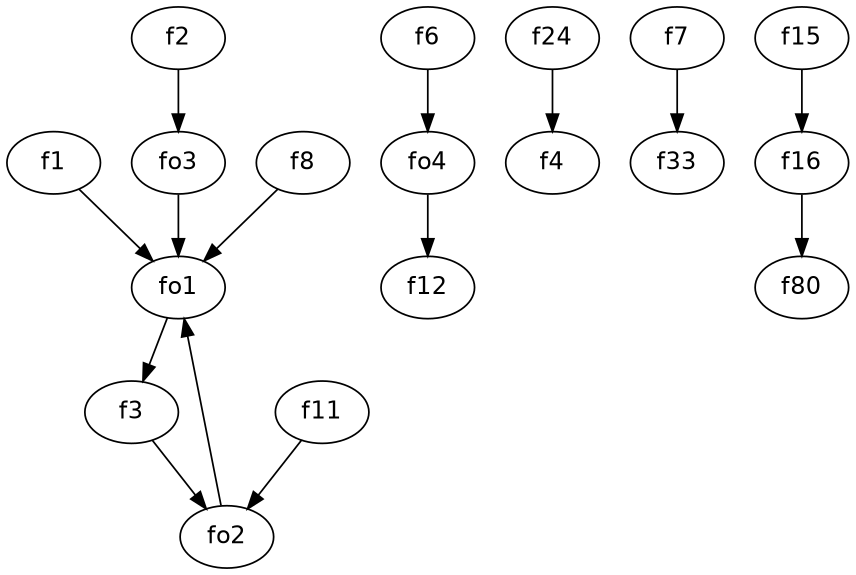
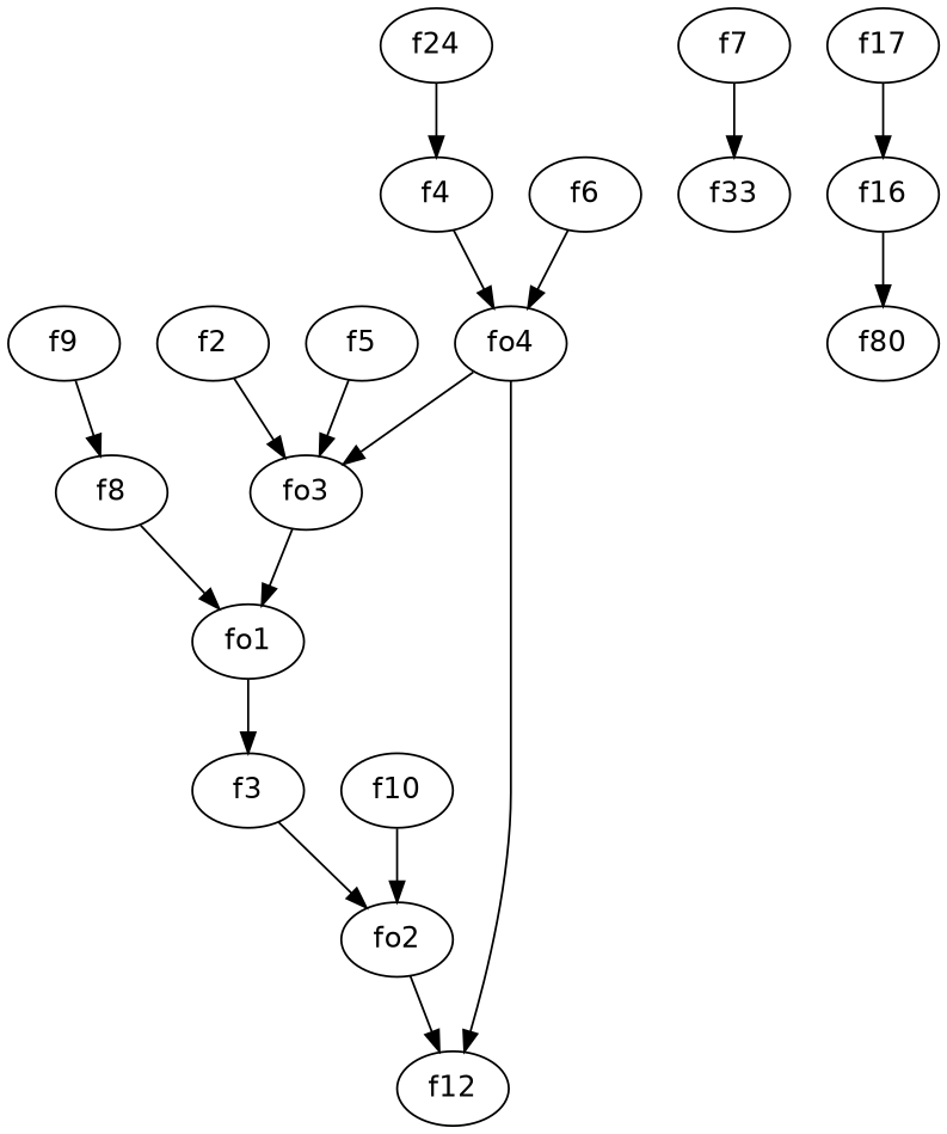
  strict digraph {
    fontname="DejaVu Sans"
    node [fontname="DejaVu Sans"]
    edge [fontname="DejaVu Sans" weight=2]
-   f1
    fo1
    f3
    f2
    fo3
    fo2
    f12
    f4
    fo4
+   f5
    f6
    n12 [label=f33]
    f7
    f8
+   f9
    n16 [label=f80]
-   f11
+   f11 [label=f10]
    n18 [label=f24]
    f16
-   f17 [label=f15]
-   f1 -> fo1
+   f17
    fo1 -> f3
    f3 -> fo2
    f2 -> fo3
    fo3 -> fo1
-   fo2 -> fo1
+   fo2 -> f12
+   f4 -> fo4
+   fo4 -> fo3
    fo4 -> f12
+   f5 -> fo3
    f6 -> fo4
    f7 -> n12
    f8 -> fo1
+   f9 -> f8
    f11 -> fo2
    n18 -> f4
    f16 -> n16
    f17 -> f16
  }
